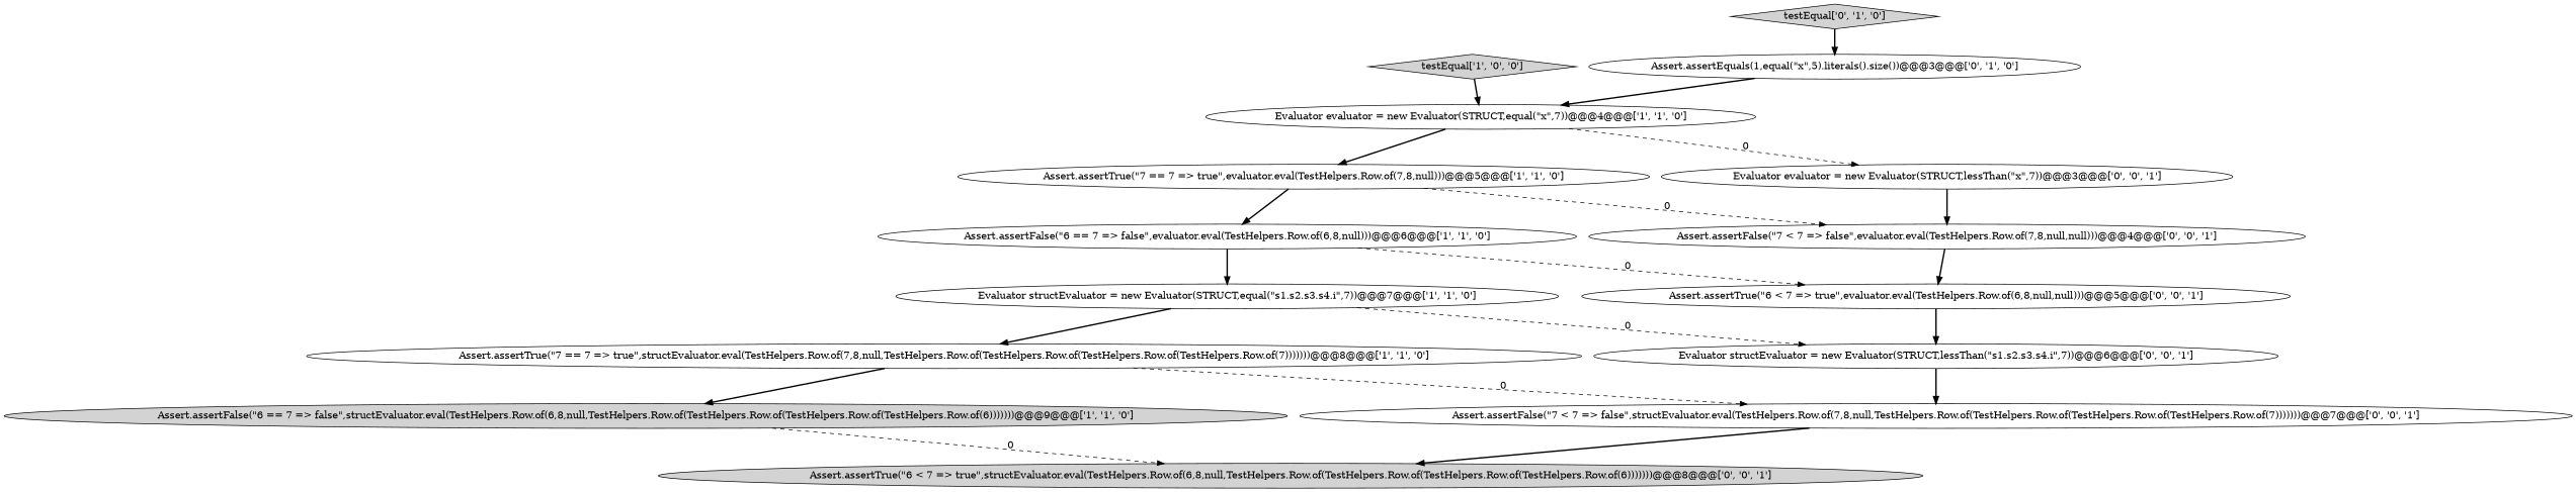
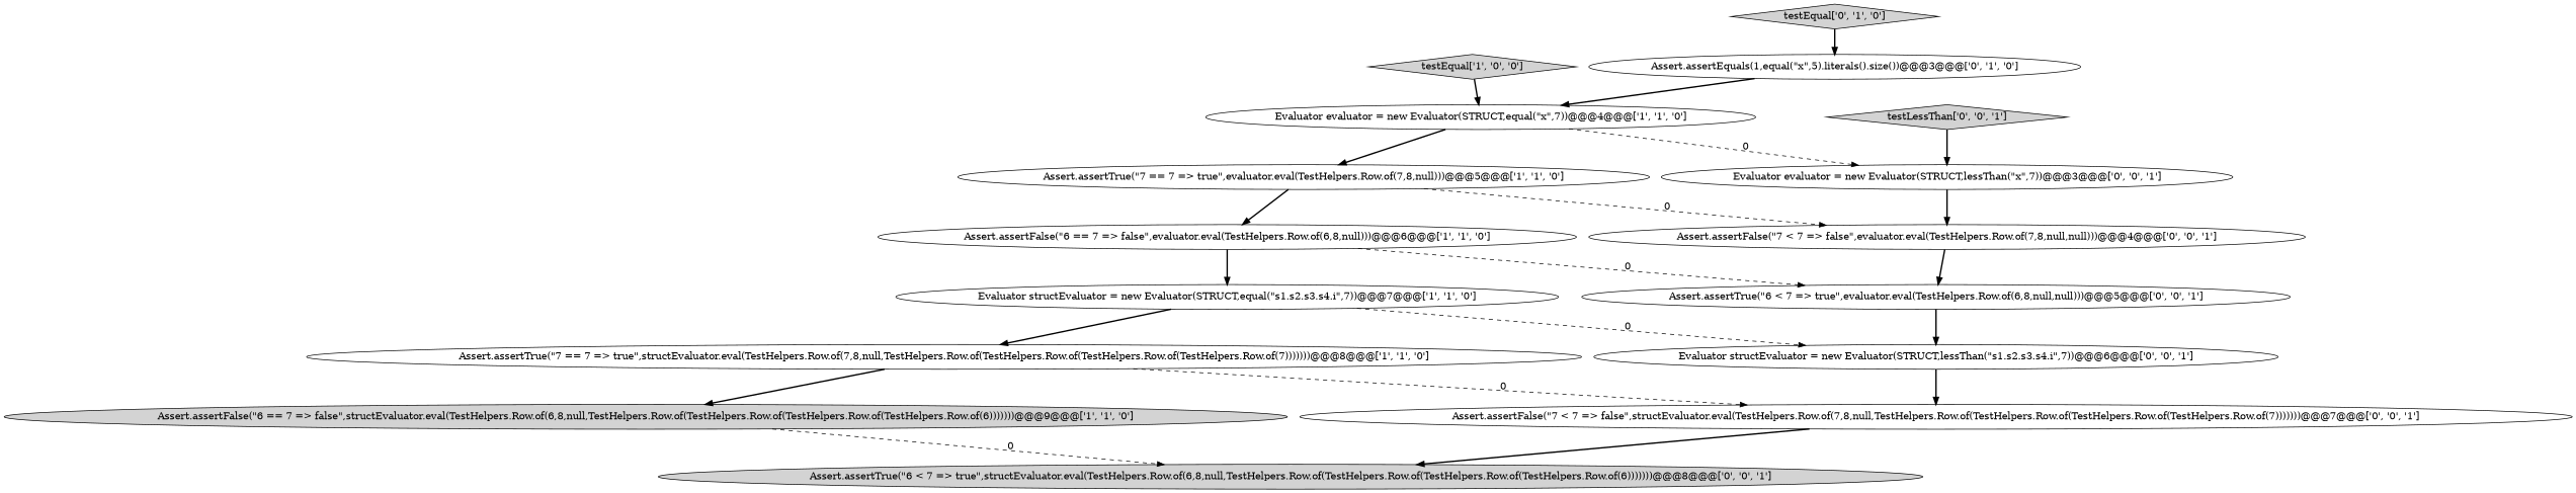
  digraph {
    node [fillcolor=white shape=ellipse style=filled]
    edge [style=bold]
    n1 [label="Evaluator evaluator = new Evaluator(STRUCT,lessThan(\"x\",7))@@@3@@@['0', '0', '1']"]
    n2 [label="Assert.assertFalse(\"7 < 7 => false\",evaluator.eval(TestHelpers.Row.of(7,8,null,null)))@@@4@@@['0', '0', '1']"]
    n3 [fillcolor=lightgray label="Assert.assertFalse(\"6 == 7 => false\",structEvaluator.eval(TestHelpers.Row.of(6,8,null,TestHelpers.Row.of(TestHelpers.Row.of(TestHelpers.Row.of(TestHelpers.Row.of(6)))))))@@@9@@@['1', '1', '0']"]
    n4 [fillcolor=lightgray label="Assert.assertTrue(\"6 < 7 => true\",structEvaluator.eval(TestHelpers.Row.of(6,8,null,TestHelpers.Row.of(TestHelpers.Row.of(TestHelpers.Row.of(TestHelpers.Row.of(6)))))))@@@8@@@['0', '0', '1']"]
    n5 [label="Assert.assertFalse(\"6 == 7 => false\",evaluator.eval(TestHelpers.Row.of(6,8,null)))@@@6@@@['1', '1', '0']"]
    n6 [label="Assert.assertTrue(\"6 < 7 => true\",evaluator.eval(TestHelpers.Row.of(6,8,null,null)))@@@5@@@['0', '0', '1']"]
    n7 [label="Evaluator structEvaluator = new Evaluator(STRUCT,equal(\"s1.s2.s3.s4.i\",7))@@@7@@@['1', '1', '0']"]
    n8 [fillcolor=lightgray label="testEqual['1', '0', '0']" shape=diamond]
    n9 [label="Evaluator evaluator = new Evaluator(STRUCT,equal(\"x\",7))@@@4@@@['1', '1', '0']"]
    n10 [label="Assert.assertTrue(\"7 == 7 => true\",structEvaluator.eval(TestHelpers.Row.of(7,8,null,TestHelpers.Row.of(TestHelpers.Row.of(TestHelpers.Row.of(TestHelpers.Row.of(7)))))))@@@8@@@['1', '1', '0']"]
    n11 [label="Assert.assertFalse(\"7 < 7 => false\",structEvaluator.eval(TestHelpers.Row.of(7,8,null,TestHelpers.Row.of(TestHelpers.Row.of(TestHelpers.Row.of(TestHelpers.Row.of(7)))))))@@@7@@@['0', '0', '1']"]
    n12 [label="Assert.assertTrue(\"7 == 7 => true\",evaluator.eval(TestHelpers.Row.of(7,8,null)))@@@5@@@['1', '1', '0']"]
    n13 [label="Assert.assertEquals(1,equal(\"x\",5).literals().size())@@@3@@@['0', '1', '0']"]
    n14 [label="Evaluator structEvaluator = new Evaluator(STRUCT,lessThan(\"s1.s2.s3.s4.i\",7))@@@6@@@['0', '0', '1']"]
+   n15 [fillcolor=lightgray label="testLessThan['0', '0', '1']" shape=diamond]
    n16 [fillcolor=lightgray label="testEqual['0', '1', '0']" shape=diamond]
    n1 -> n2
    n2 -> n6
    n3 -> n4 [label=0 style=dashed]
    n5 -> n6 [label=0 style=dashed]
    n5 -> n7
    n6 -> n14
    n7 -> n10
    n7 -> n14 [label=0 style=dashed]
    n8 -> n9
    n9 -> n1 [label=0 style=dashed]
    n9 -> n12
    n10 -> n3
    n10 -> n11 [label=0 style=dashed]
    n11 -> n4
    n12 -> n2 [label=0 style=dashed]
    n12 -> n5
    n13 -> n9
    n14 -> n11
+   n15 -> n1
    n16 -> n13
  }
